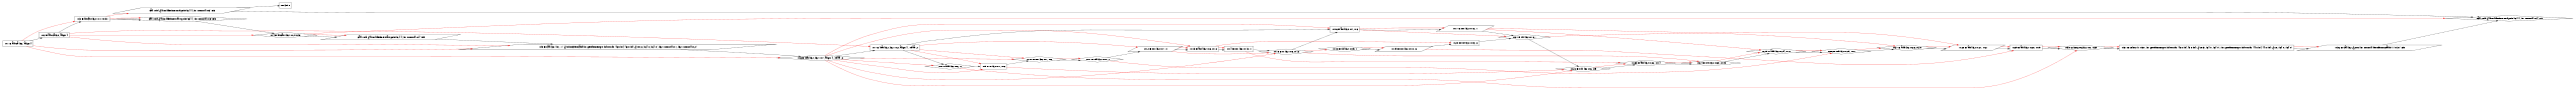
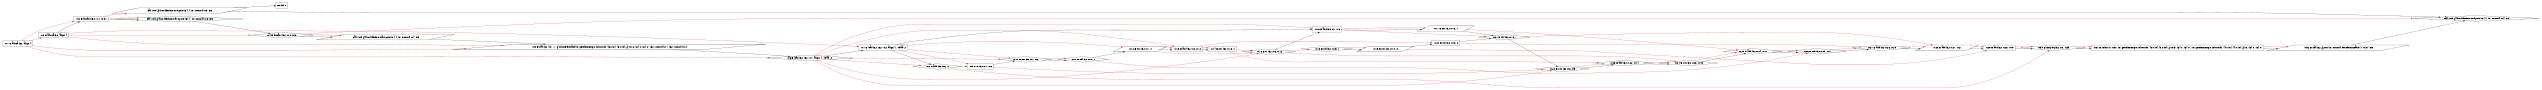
  digraph {
    rankdir=LR
    node [shape=diamond]
    edge [color=red]
    n1 [label="  %1 = alloca i32, align 4" shape=box]
    n2 [label="  %2 = alloca i32, align 4" shape=box]
    n3 [label="  %3 = bitcast i32* %1 to i8*" shape=box]
    n4 [label="  %5 = call i32 (i8*, ...) @__isoc99_scanf(i8* getelementptr inbounds ([6 x i8], [6 x i8]* @.str.2, i64 0, i64 0), i32* nonnull %1, i32* nonnull %2)" shape=parallelogram]
    n5 [label="%6 = load i32, i32* %7, align 4, !tbaa !2"]
    n6 [label="  %4 = bitcast i32* %2 to i8*"]
    n7 [label="  %7 = load i32, i32* %2, align 4, !tbaa !2" shape=box]
    n8 [label="  call void @llvm.lifetime.start.p0i8(i64 4, i8* nonnull %3) #5"]
    n9 [label="  call void @llvm.lifetime.end.p0i8(i64 4, i8* nonnull %3) #5" shape=parallelogram]
    n10 [label="  %8 = add i32 %6, -1"]
    n11 [label="  %9 = or i32 %7, %6" shape=box]
    n12 [label="  %10 = xor i32 %7, %6"]
    n13 [label="  %13 = and i32 %6, %12" shape=box]
    n14 [label="  %15 = or i32 %6, %12"]
    n15 [label="  %16 = and i32 %7, %6" shape=box]
    n16 [label="  %22 = sub i32 %6, %9"]
    n17 [label="  call void @llvm.lifetime.start.p0i8(i64 4, i8* nonnull %4) #5" shape=parallelogram]
    n18 [label="  call void @llvm.lifetime.end.p0i8(i64 4, i8* nonnull %4) #5"]
    n19 [label="  %12 = xor i32 %7, -1" shape=parallelogram]
    n20 [label="ret i39 0" shape=box]
    n21 [label="  %30 = icmp eq i32 %8, %29"]
    n22 [label="  %11 = shl i32 %10, 1"]
    n23 [label="  %14 = xor i32 %13, -1" shape=box]
    n24 [label="  %20 = shl i32 %13, 2" shape=box]
    n25 [label="  %18 = shl i32 %15, 1"]
    n26 [label="  %24 = sub i32 %23, %15"]
    n27 [label="  %17 = xor i32 %16, -1" shape=parallelogram]
    n28 [label="  %21 = shl i32 %16, 1"]
    n29 [label="  %23 = add i32 %22, %14"]
    n30 [label="  %31 = select i1 %30, i8* getelementptr inbounds ([5 x i8], [5 x i8]* @str.3, i64 0, i64 0), i8* getelementptr inbounds ([4 x i8], [4 x i8]* @str, i64 0, i64 0)" shape=box]
    n31 [label="  %26 = sub i32 %25, %11"]
    n32 [label="  %27 = add i32 %26, %20"]
    n33 [label="  %19 = xor i32 %18, -2" shape=parallelogram]
    n34 [label="  %25 = add i32 %24, %17"]
    n35 [label="  %28 = add i32 %27, %21" shape=parallelogram]
    n36 [label="  %29 = add i32 %28, %19" shape=box]
    n37 [label="  %32 = call i32 @puts(i8* nonnull dereferenceable(1) %31) #5" shape=parallelogram]
-   n1 -> n2 [color=""]
+   n1 -> n2
    n1 -> n3
    n1 -> n4
    n1 -> n5
    n2 -> n3 [color=""]
    n2 -> n4
    n2 -> n6
    n2 -> n7
    n3 -> n8 [color=""]
    n3 -> n8
    n3 -> n9
    n4 -> n5 [color=""]
    n5 -> n7 [color=""]
    n5 -> n10
-   n5 -> n11
    n5 -> n12
    n5 -> n13
    n5 -> n14
    n5 -> n15
    n5 -> n16
    n6 -> n17 [color=""]
    n6 -> n17
    n6 -> n18
    n7 -> n10 [color=""]
    n7 -> n11
    n7 -> n12
    n7 -> n15 [color=black]
    n7 -> n19
    n8 -> n6 [color=""]
    n9 -> n18 [color=""]
    n9 -> n20 [color=""]
    n10 -> n11 [color=""]
    n10 -> n21
    n11 -> n12 [color=""]
    n11 -> n16
    n12 -> n22 [color=""]
    n12 -> n22
    n13 -> n23 [color=""]
    n13 -> n23
    n13 -> n24
    n14 -> n15 [color=""]
    n14 -> n25
    n14 -> n26
    n15 -> n27 [color=""]
    n15 -> n27
    n15 -> n28
    n16 -> n29 [color=""]
    n16 -> n29
    n17 -> n4 [color=""]
    n19 -> n13 [color=""]
    n19 -> n13
    n19 -> n14
    n21 -> n30 [color=""]
    n21 -> n30
    n22 -> n19 [color=""]
    n22 -> n31
    n23 -> n14 [color=""]
    n23 -> n29
    n24 -> n28 [color=""]
-   n27 -> n32
+   n24 -> n32
    n25 -> n33 [color=""]
    n25 -> n33
    n26 -> n34 [color=""]
    n26 -> n34
    n27 -> n28 [color=""]
    n27 -> n34
    n28 -> n16 [color=""]
    n28 -> n35
    n29 -> n26 [color=""]
    n29 -> n26
    n30 -> n37 [color=""]
    n30 -> n37
    n31 -> n32 [color=""]
    n31 -> n32
    n32 -> n35 [color=""]
    n32 -> n35
    n33 -> n24 [color=""]
    n33 -> n36
    n34 -> n31 [color=""]
    n34 -> n31
    n35 -> n36 [color=""]
    n35 -> n36
    n36 -> n21 [color=""]
    n36 -> n21
    n37 -> n18 [color=""]
  }
